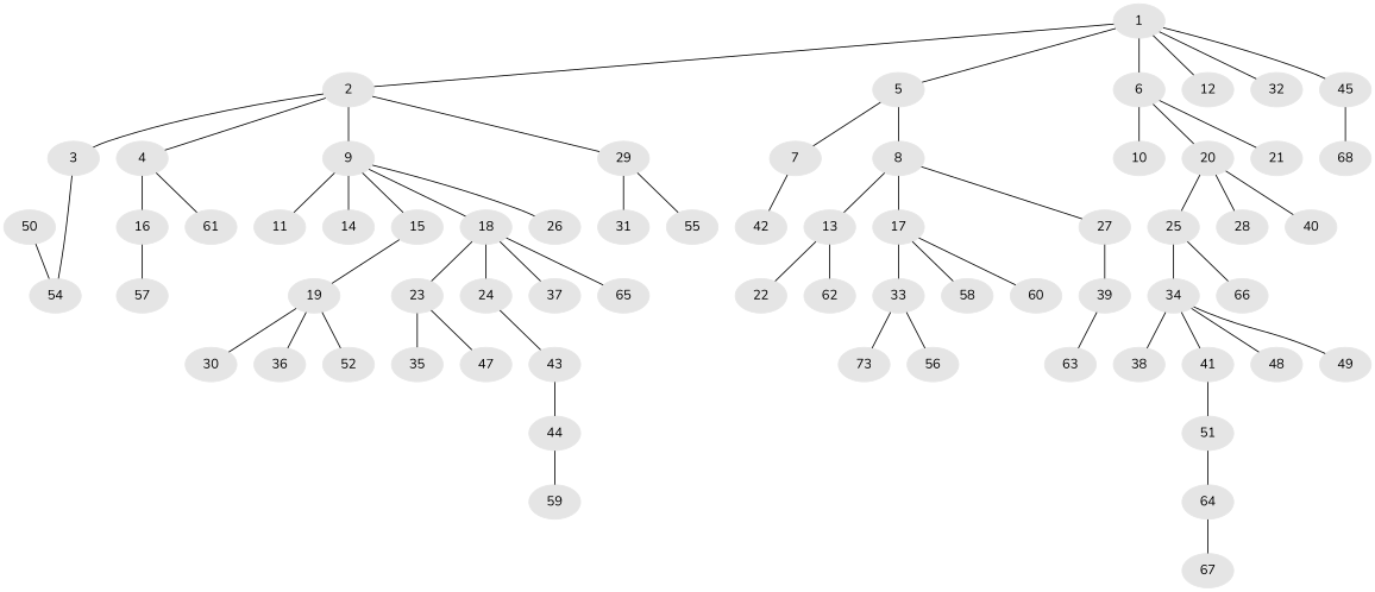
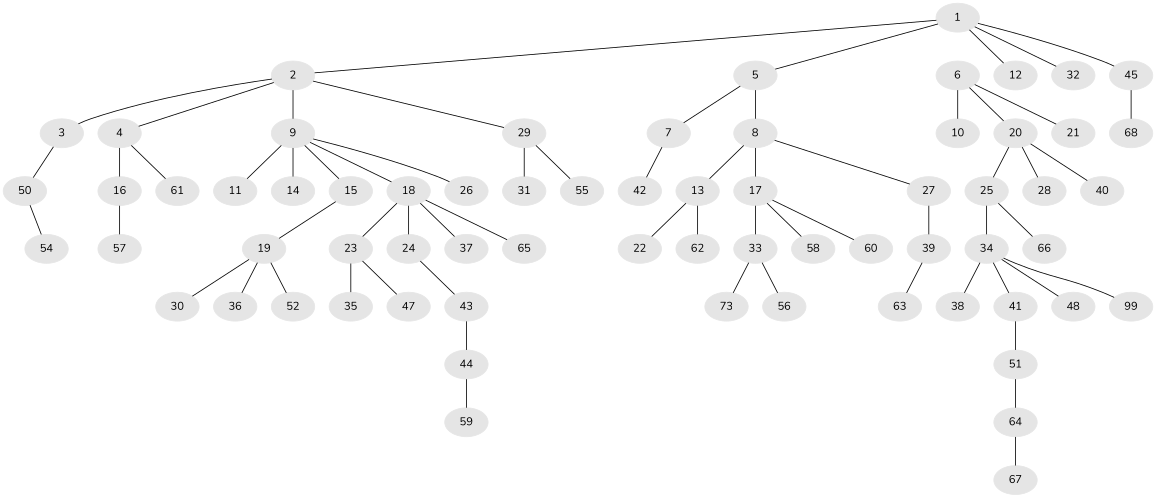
  graph {
    fontname=Nunito
    node [color=gray90 fontname=Nunito style=filled]
    edge [fontname=Nunito weight=1.0]
    1
    2
    5
    6
    12
    32
    45
    3
    4
    9
    29
    7
    8
    10
    20
    21
    68
    50
    16
    61
    11
    14
    15
    18
    26
    31
    55
    54
    57
    42
    13
    17
    27
    25
    28
    40
    22
    62
    33
    58
    60
    39
    19
    23
    24
    37
    65
    30
    36
    52
    n51 [label=73]
    56
    35
    47
    43
    34
    66
    44
    38
    41
    48
-   49
+   49 [label=99]
    63
    51
    64
    59
    67
    1 -- 2
    1 -- 5
-   1 -- 6 [weight=3.0]
    1 -- 12
    1 -- 32
    1 -- 45
    2 -- 3
    2 -- 4
    2 -- 9
    2 -- 29
    5 -- 7
    5 -- 8
    6 -- 10
    6 -- 20
    6 -- 21
    45 -- 68
-   3 -- 54
+   3 -- 50
    4 -- 16 [weight=4.0]
    4 -- 61
    9 -- 11 [weight=3.0]
    9 -- 14
    9 -- 15
    9 -- 18
    9 -- 26
    29 -- 31
    29 -- 55
    7 -- 42
    8 -- 13
    8 -- 17
    8 -- 27
    20 -- 25
    20 -- 28
    20 -- 40 [weight=2.0]
    50 -- 54
    16 -- 57
    15 -- 19
    18 -- 23
    18 -- 24
    18 -- 37
    18 -- 65
    13 -- 22
    13 -- 62
    17 -- 33 [weight=4.0]
    17 -- 58
    17 -- 60
    27 -- 39 [weight=3.0]
    25 -- 34
    25 -- 66
    33 -- n51
    33 -- 56
    39 -- 63
    19 -- 30
    19 -- 36
    19 -- 52
    23 -- 35 [weight=2.0]
    23 -- 47
    24 -- 43
    43 -- 44
    34 -- 38 [weight=2.0]
    34 -- 41
    34 -- 48
    34 -- 49
    44 -- 59
    41 -- 51
    51 -- 64
    64 -- 67
  }
